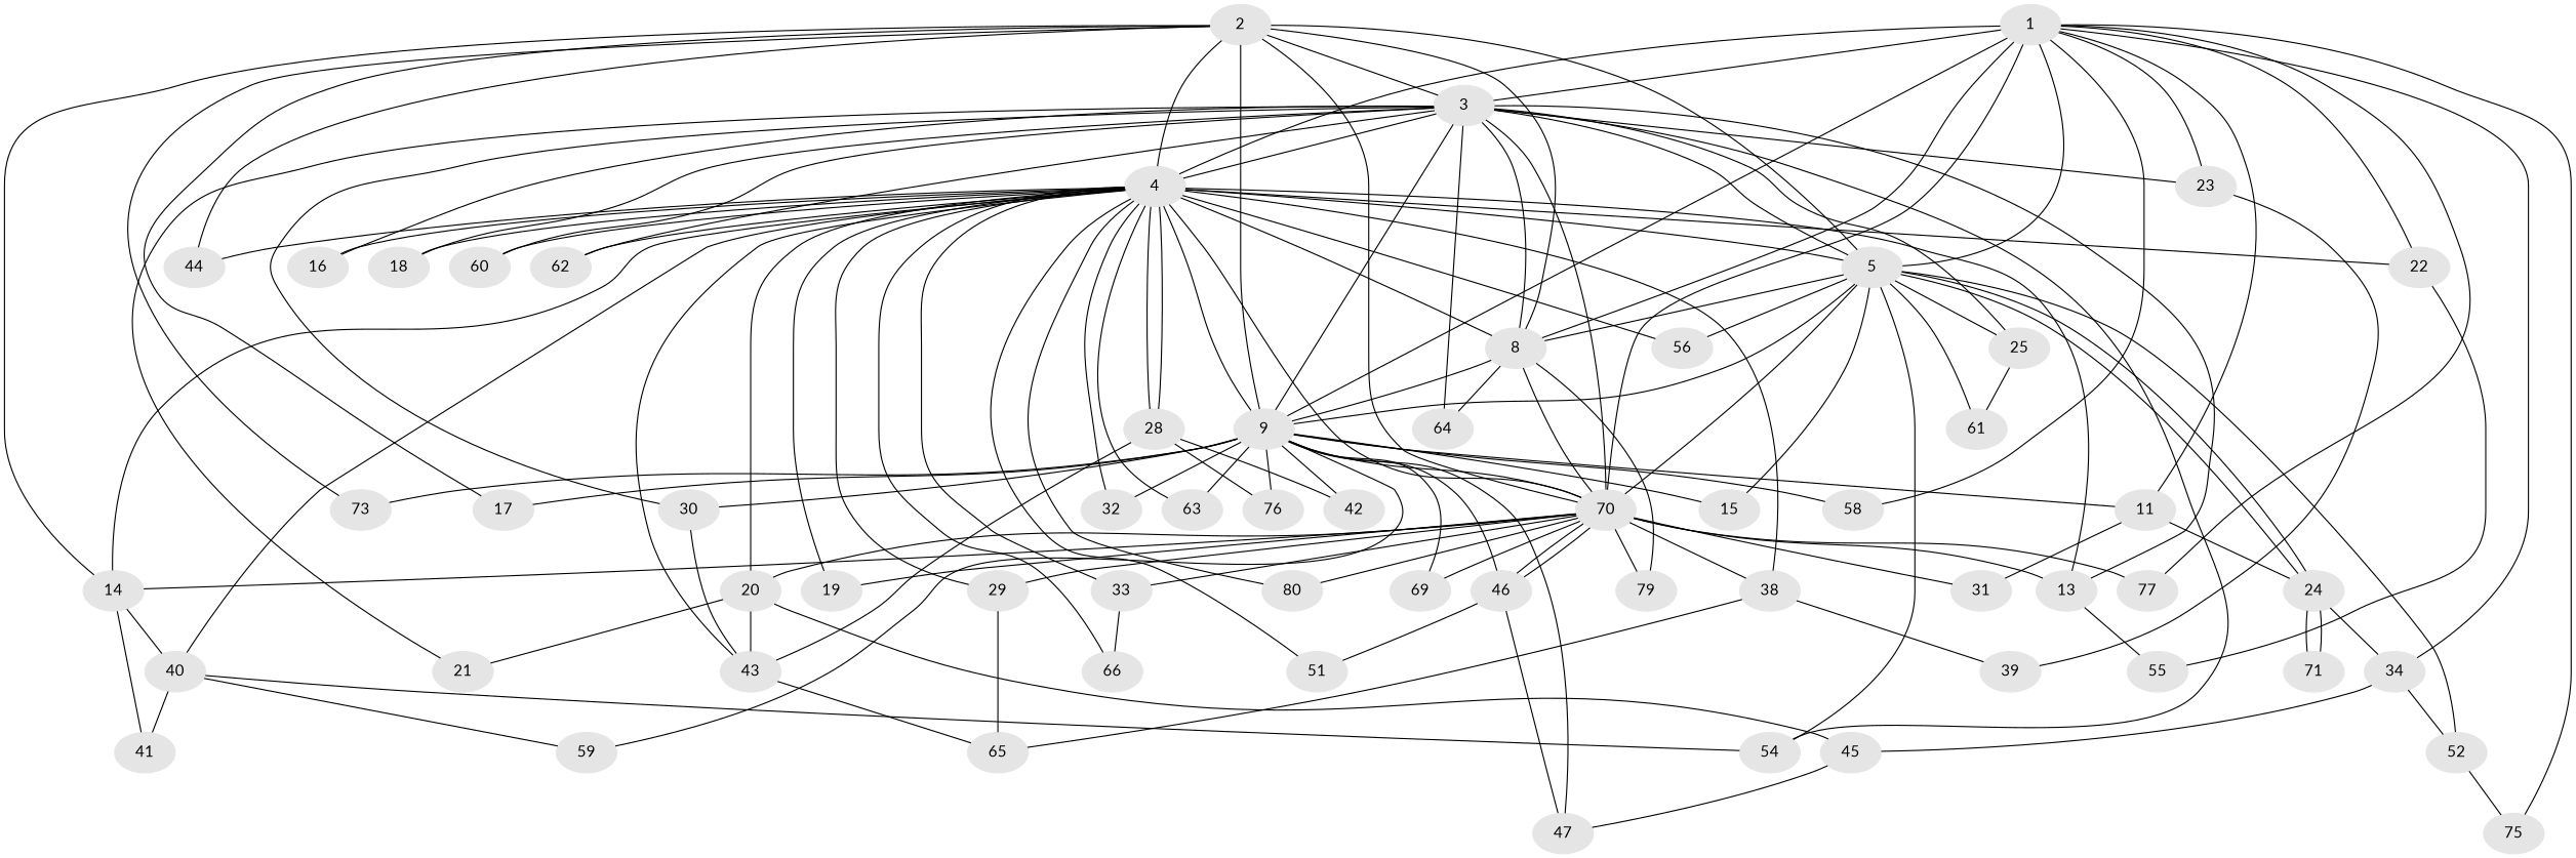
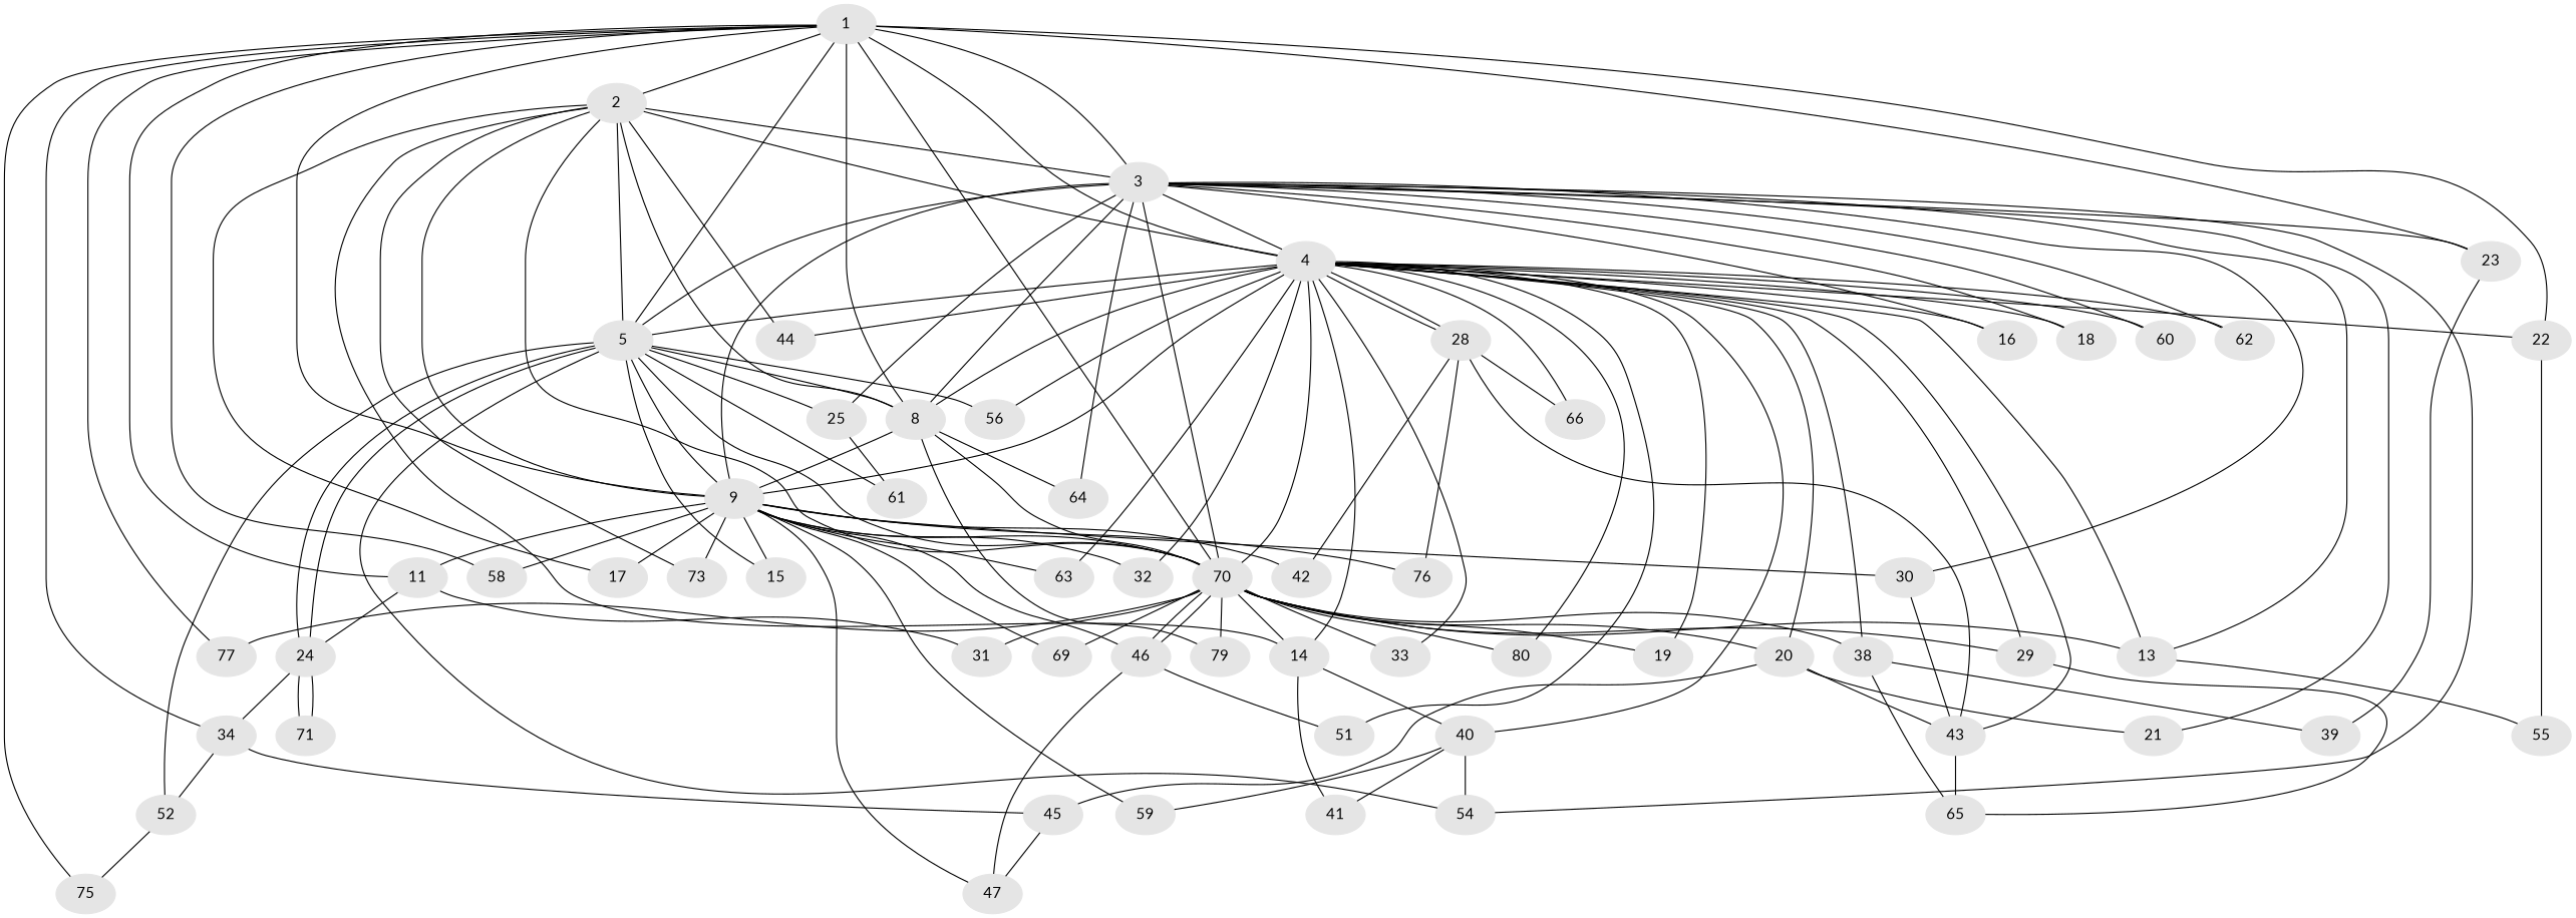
  graph {
    fontname=Lato
    node [color=gray90 fontname=Lato style=filled]
    edge [fontname=Lato]
    1 [super="+26"]
    2 [super="+72"]
    3 [super="+6"]
    4 [super="+7"]
    5 [super="+12"]
    8 [super="+57"]
    9 [super="+78"]
    n8 [label=70 super="+36"]
    11 [super="+35"]
    22
    23
    34
    58
    75
    77
    14 [super="+37"]
    17
    44
    73
    13 [super="+27"]
    16
    18
    21
    25
    30 [super="+68"]
    54 [super="+67"]
    60
    62
    64
    19
    20
    28 [super="+53"]
    29
    32
    33
    38 [super="+70"]
    40
    43
    51
    56
    63
    66
    80
    15
    24 [super="+74"]
    52
    61
    79
    42
    46
    47 [super="+49"]
    59
    69
    76
    31
    55
    39
    45
    41
    65
    71
+   1 -- 2
    1 -- 3 [weight=2]
    1 -- 4 [weight=3]
    1 -- 5
    1 -- 8
    1 -- 9
    1 -- n8
    1 -- 11
    1 -- 22
    1 -- 23
    1 -- 34
    1 -- 58
    1 -- 75
    1 -- 77
    2 -- 3 [weight=2]
    2 -- 4 [weight=2]
    2 -- 5 [weight=2]
    2 -- 8
    2 -- 9
    2 -- n8
    2 -- 14
    2 -- 17
    2 -- 44
    2 -- 73
    3 -- 4 [weight=4]
    3 -- 5 [weight=3]
    3 -- 8 [weight=2]
    3 -- 9 [weight=2]
    3 -- n8 [weight=2]
    3 -- 23
    3 -- 13
    3 -- 16
    3 -- 18
    3 -- 21
    3 -- 25
    3 -- 30
    3 -- 54
    3 -- 60
    3 -- 62
    3 -- 64
    4 -- 5 [weight=2]
    4 -- 8 [weight=3]
    4 -- 9 [weight=2]
    4 -- n8 [weight=2]
    4 -- 22
    4 -- 14
    4 -- 44
    4 -- 13
    4 -- 16
    4 -- 18
    4 -- 60
    4 -- 62
    4 -- 19
    4 -- 20
    4 -- 28
    4 -- 28
    4 -- 29
    4 -- 32
    4 -- 33
    4 -- 38
    4 -- 40
    4 -- 43
    4 -- 51
    4 -- 56
    4 -- 63
    4 -- 66
    4 -- 80
    5 -- 8
    5 -- 9
    5 -- n8
    5 -- 25
    5 -- 54
    5 -- 56
    5 -- 15
    5 -- 24
    5 -- 24
    5 -- 52
    5 -- 61
    8 -- 9
    8 -- n8
    8 -- 64
    8 -- 79
    9 -- n8
    9 -- 11
    9 -- 58
    9 -- 17
    9 -- 73
    9 -- 30
    9 -- 32
    9 -- 63
    9 -- 15
    9 -- 42
    9 -- 46
    9 -- 47
    9 -- 59
    9 -- 69
    9 -- 76
    n8 -- 77
    n8 -- 14
    n8 -- 13 [weight=2]
    n8 -- 19
    n8 -- 20
    n8 -- 29
    n8 -- 33
    n8 -- 38
    n8 -- 80
    n8 -- 79
    n8 -- 46
    n8 -- 46
    n8 -- 69
    n8 -- 31
    11 -- 24
    11 -- 31
    22 -- 55
    23 -- 39
    34 -- 52
    34 -- 45
    14 -- 40
    14 -- 41
    13 -- 55
    25 -- 61
    30 -- 43
    20 -- 21
    20 -- 43
    20 -- 45
    28 -- 43
-   33 -- 66
+   28 -- 66
    28 -- 42
    28 -- 76
    29 -- 65
    38 -- 39
    38 -- 65
    40 -- 54
    40 -- 59
    40 -- 41
    43 -- 65
    24 -- 34
    24 -- 71
    24 -- 71
    52 -- 75
    46 -- 51
    46 -- 47
    45 -- 47
  }
